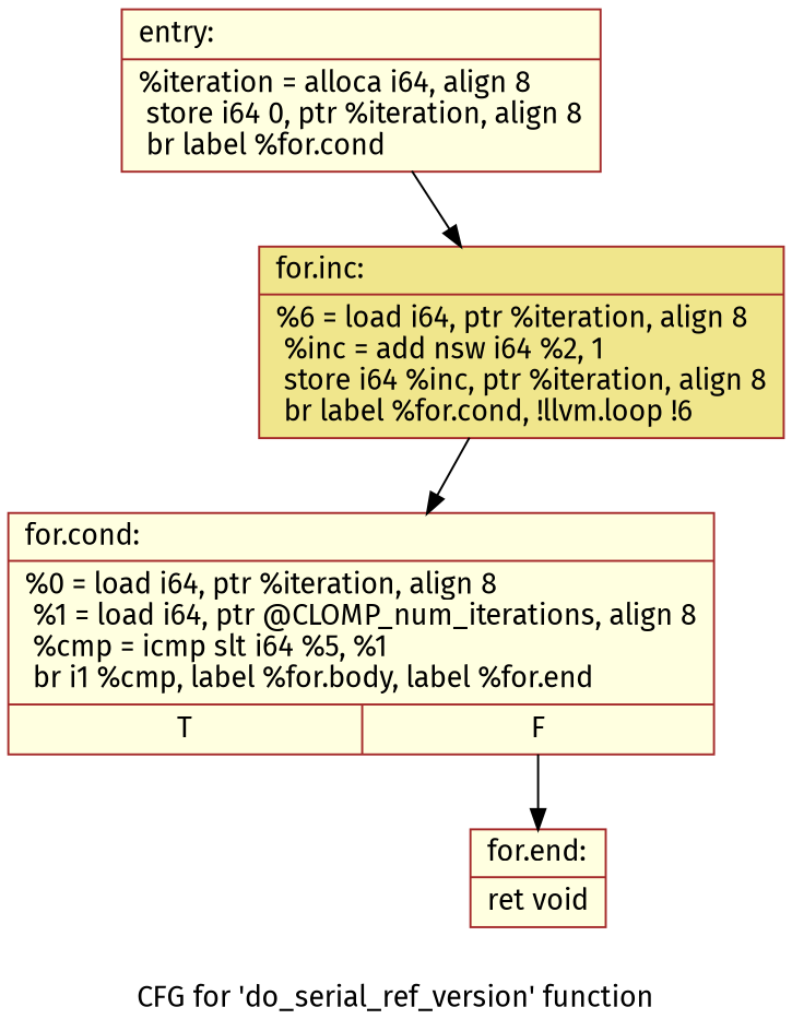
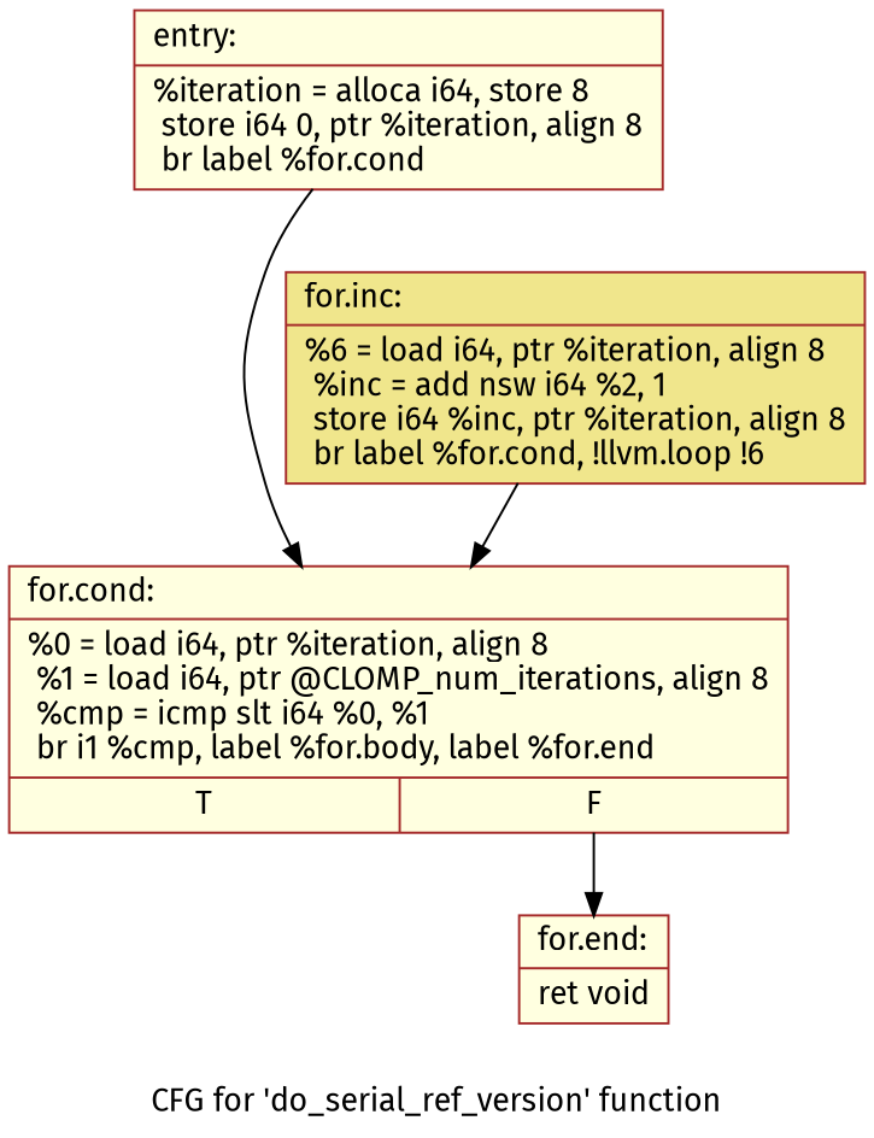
  digraph {
    fontname="Fira Sans"
    label="CFG for 'do_serial_ref_version' function"
    node [color=brown fillcolor=lightyellow fontname="Fira Sans" shape=record style=filled]
    edge [fontname="Fira Sans"]
-   n1 [label="{entry:\l|  %iteration = alloca i64, align 8\l  store i64 0, ptr %iteration, align 8\l  br label %for.cond\l}"]
-   n2 [label="{for.cond:\l|  %0 = load i64, ptr %iteration, align 8\l  %1 = load i64, ptr @CLOMP_num_iterations, align 8\l  %cmp = icmp slt i64 %5, %1\l  br i1 %cmp, label %for.body, label %for.end\l|{<s0>T|<s1>F}}"]
+   n1 [label="{entry:\l|  %iteration = alloca i64, store 8\l  store i64 0, ptr %iteration, align 8\l  br label %for.cond\l}"]
+   n2 [label="{for.cond:\l|  %0 = load i64, ptr %iteration, align 8\l  %1 = load i64, ptr @CLOMP_num_iterations, align 8\l  %cmp = icmp slt i64 %0, %1\l  br i1 %cmp, label %for.body, label %for.end\l|{<s0>T|<s1>F}}"]
    n3 [label="{for.end:\l|  ret void\l}"]
    n4 [fillcolor=khaki label="{for.inc:\l|  %6 = load i64, ptr %iteration, align 8\l  %inc = add nsw i64 %2, 1\l  store i64 %inc, ptr %iteration, align 8\l  br label %for.cond, !llvm.loop !6\l}"]
-   n1 -> n4
+   n1 -> n2
    n2 -> n3 [tailport=s1]
    n4 -> n2
  }
